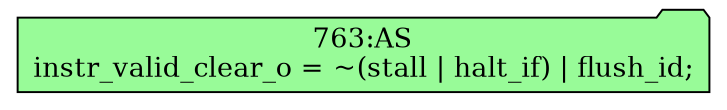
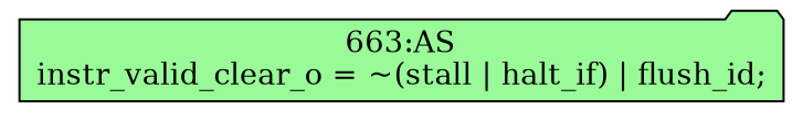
  strict digraph {
-   n1 [ast="<pyverilog.vparser.ast.Assign object at 0x7fefacf0b110>" def_var="['instr_valid_clear_o']" fillcolor=palegreen label="763:AS\ninstr_valid_clear_o = ~(stall | halt_if) | flush_id;" statements="[]" style=filled typ=Assign use_var="['stall', 'halt_if', 'flush_id']" shape=folder]
+   n1 [ast="<pyverilog.vparser.ast.Assign object at 0x7fefacf0b110>" def_var="['instr_valid_clear_o']" fillcolor=palegreen label="663:AS\ninstr_valid_clear_o = ~(stall | halt_if) | flush_id;" statements="[]" style=filled typ=Assign use_var="['stall', 'halt_if', 'flush_id']" shape=folder]
  }
